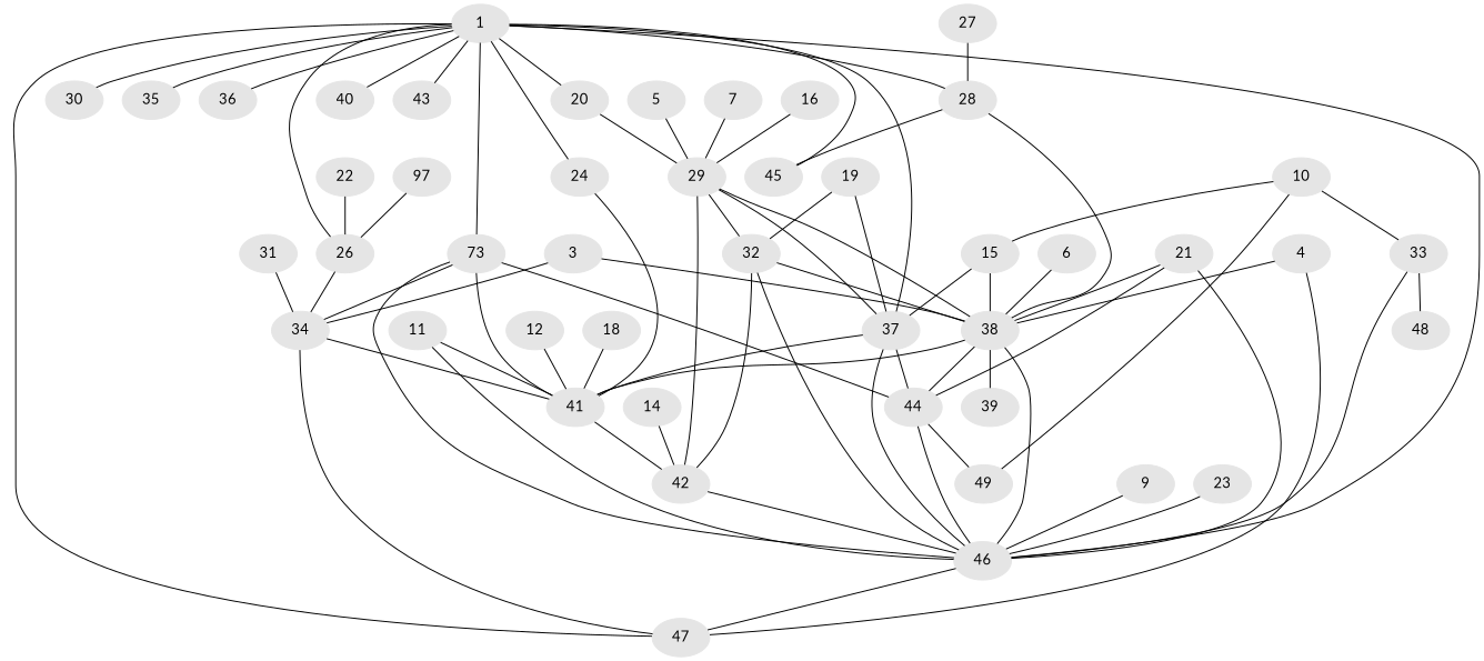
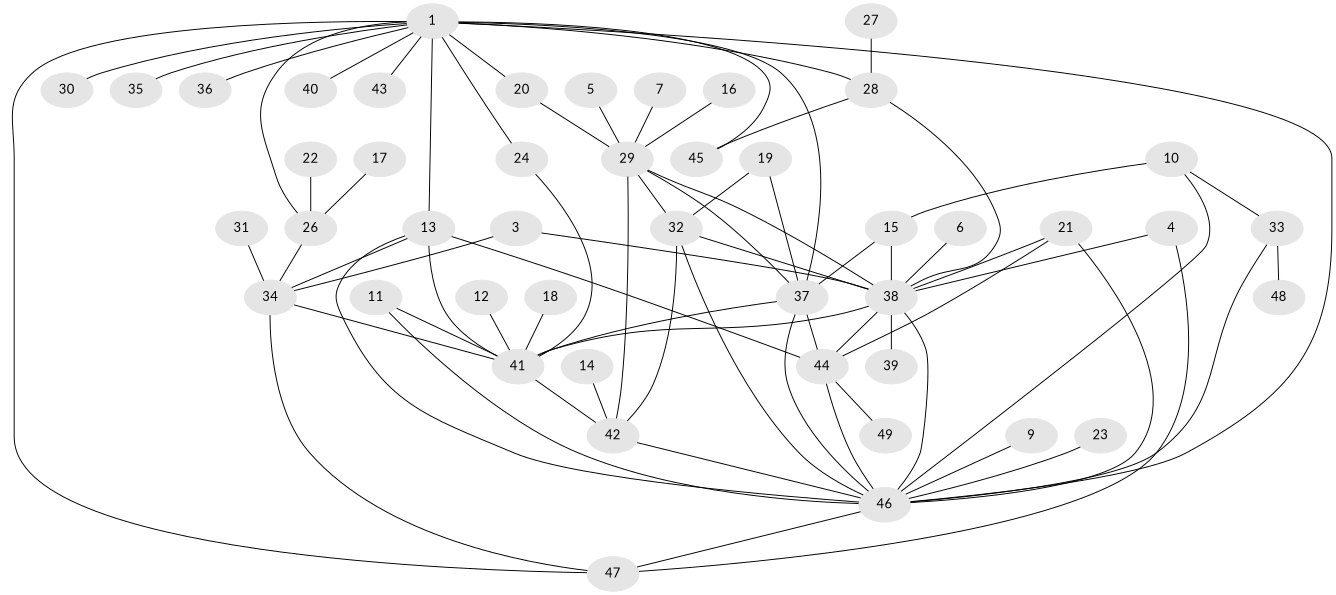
  graph {
    fontname=Lato
    node [color=gray90 fontname=Lato style=filled]
    edge [fontname=Lato weight=1.0]
    1
-   13 [label=73]
+   13
    20
    24
    26
    28
    30
    35
    36
    37
    40
    43
    45
    46
    47
    34
    41
    44
    29
    38
    3
    39
    4
    5
    42
    32
    6
    7
    9
    10
    15
    33
    48
    11
    12
    49
    14
    16
-   17 [label=97]
+   17
    18
    19
    21
    22
    23
    27
    31
    1 -- 13
    1 -- 20
    1 -- 24
    1 -- 26
    1 -- 28
    1 -- 30
    1 -- 35
    1 -- 36
    1 -- 37
    1 -- 40
    1 -- 43
    1 -- 45 [weight=2.0]
    1 -- 46
    1 -- 47
    13 -- 46
    13 -- 34
    13 -- 41
    13 -- 44
    20 -- 29
    24 -- 41
    26 -- 34
    28 -- 45
    28 -- 38
    37 -- 46
    37 -- 41
    37 -- 44
    46 -- 47
    34 -- 47
    34 -- 41
    41 -- 42 [weight=2.0]
    44 -- 46
    44 -- 49
    29 -- 37
    29 -- 38
    29 -- 42
    29 -- 32
    38 -- 46
    38 -- 41
    38 -- 44
    38 -- 39
    3 -- 34
    3 -- 38
    4 -- 47
    4 -- 38
    5 -- 29
    42 -- 46
    32 -- 46
    32 -- 38
    32 -- 42
    6 -- 38
    7 -- 29
    9 -- 46
-   10 -- 49
+   10 -- 46
    10 -- 15
    10 -- 33
    15 -- 37 [weight=2.0]
    15 -- 38
    33 -- 46
    33 -- 48
    11 -- 46
    11 -- 41
    12 -- 41 [weight=2.0]
    14 -- 42
    16 -- 29
    17 -- 26
    18 -- 41
    19 -- 37
    19 -- 32
    21 -- 46
    21 -- 44 [weight=2.0]
    21 -- 38
    22 -- 26
    23 -- 46
    27 -- 28
    31 -- 34
  }
